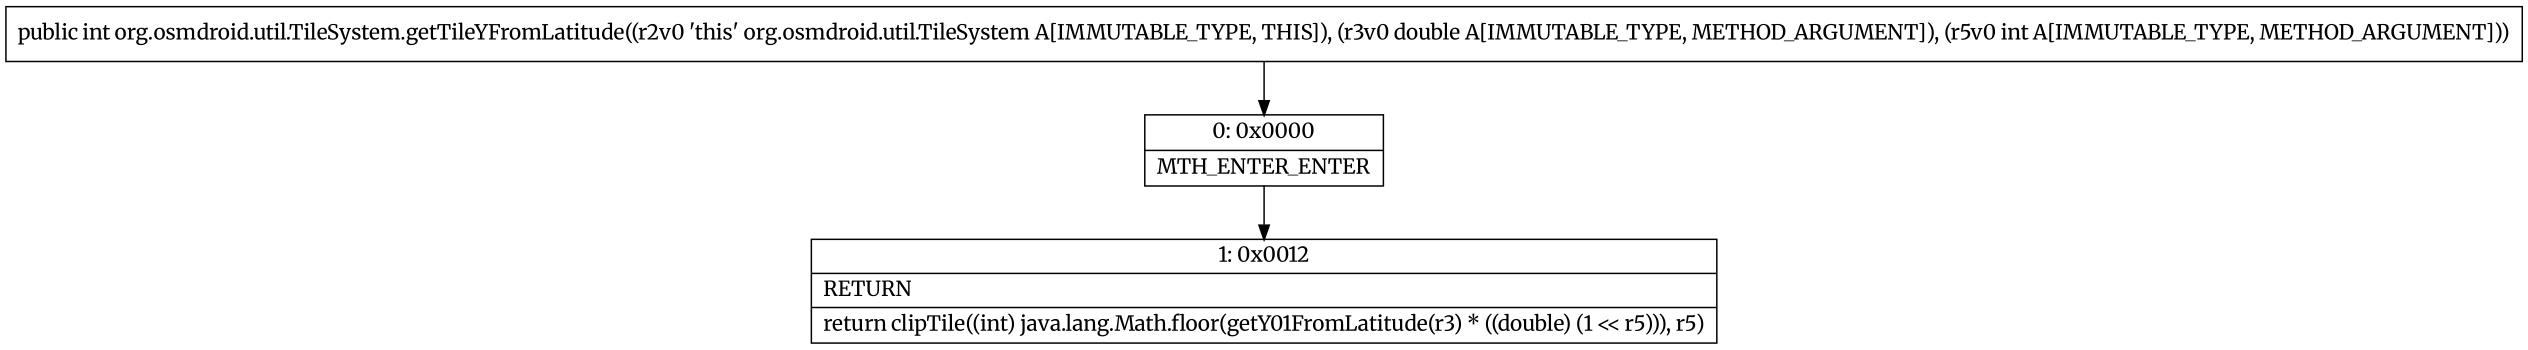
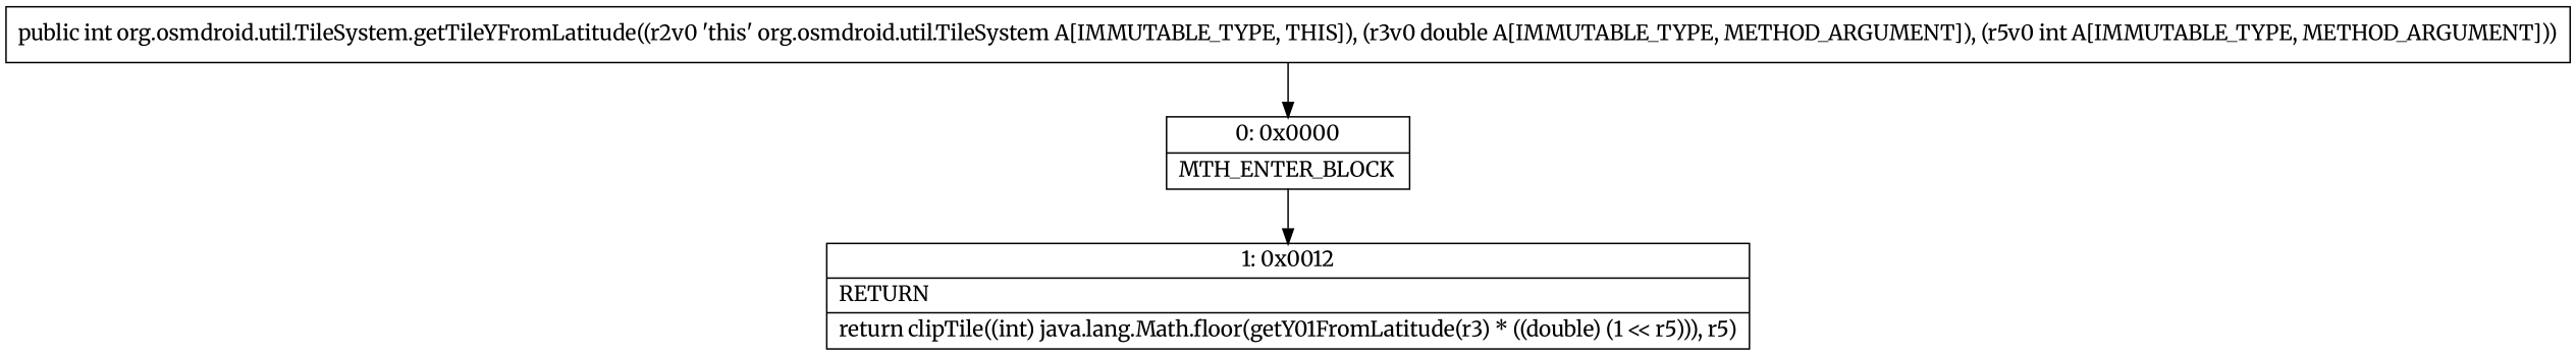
  digraph {
    fontname=Merriweather
    node [shape=record fontname=Merriweather]
    edge [fontname=Merriweather]
-   n1 [label="{0\:\ 0x0000|MTH_ENTER_ENTER\l}"]
+   n1 [label="{0\:\ 0x0000|MTH_ENTER_BLOCK\l}"]
    n2 [label="{1\:\ 0x0012|RETURN\l|return clipTile((int) java.lang.Math.floor(getY01FromLatitude(r3) * ((double) (1 \<\< r5))), r5)\l}"]
    n3 [label="{public int org.osmdroid.util.TileSystem.getTileYFromLatitude((r2v0 'this' org.osmdroid.util.TileSystem A[IMMUTABLE_TYPE, THIS]), (r3v0 double A[IMMUTABLE_TYPE, METHOD_ARGUMENT]), (r5v0 int A[IMMUTABLE_TYPE, METHOD_ARGUMENT])) }"]
    n1 -> n2
    n3 -> n1
  }
